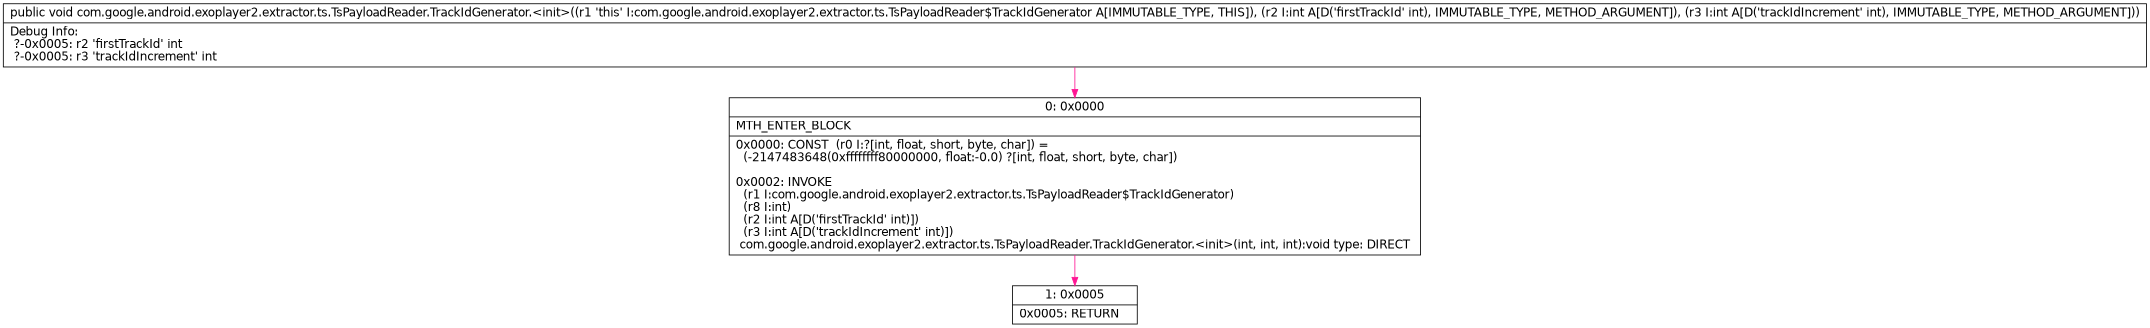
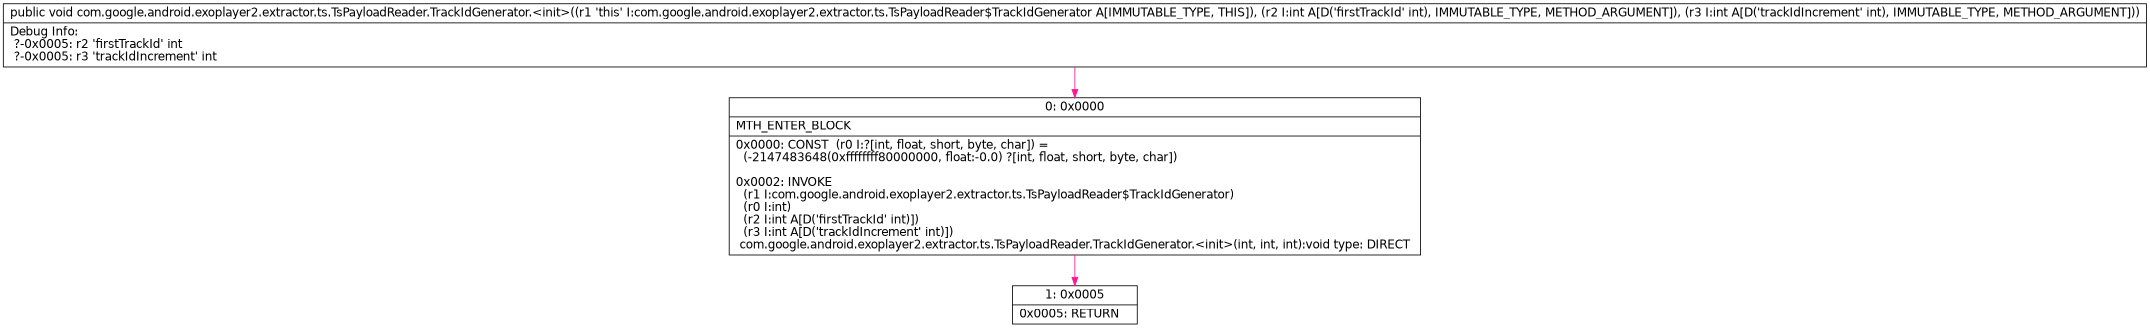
  digraph {
    fontname="DejaVu Sans"
    node [shape=record fontname="DejaVu Sans"]
    edge [color=deeppink fontname="DejaVu Sans"]
-   n1 [label="{0\:\ 0x0000|MTH_ENTER_BLOCK\l|0x0000: CONST  (r0 I:?[int, float, short, byte, char]) = \l  (\-2147483648(0xffffffff80000000, float:\-0.0) ?[int, float, short, byte, char])\l \l0x0002: INVOKE  \l  (r1 I:com.google.android.exoplayer2.extractor.ts.TsPayloadReader$TrackIdGenerator)\l  (r8 I:int)\l  (r2 I:int A[D('firstTrackId' int)])\l  (r3 I:int A[D('trackIdIncrement' int)])\l com.google.android.exoplayer2.extractor.ts.TsPayloadReader.TrackIdGenerator.\<init\>(int, int, int):void type: DIRECT \l}"]
+   n1 [label="{0\:\ 0x0000|MTH_ENTER_BLOCK\l|0x0000: CONST  (r0 I:?[int, float, short, byte, char]) = \l  (\-2147483648(0xffffffff80000000, float:\-0.0) ?[int, float, short, byte, char])\l \l0x0002: INVOKE  \l  (r1 I:com.google.android.exoplayer2.extractor.ts.TsPayloadReader$TrackIdGenerator)\l  (r0 I:int)\l  (r2 I:int A[D('firstTrackId' int)])\l  (r3 I:int A[D('trackIdIncrement' int)])\l com.google.android.exoplayer2.extractor.ts.TsPayloadReader.TrackIdGenerator.\<init\>(int, int, int):void type: DIRECT \l}"]
    n2 [label="{1\:\ 0x0005|0x0005: RETURN   \l}"]
    n3 [label="{public void com.google.android.exoplayer2.extractor.ts.TsPayloadReader.TrackIdGenerator.\<init\>((r1 'this' I:com.google.android.exoplayer2.extractor.ts.TsPayloadReader$TrackIdGenerator A[IMMUTABLE_TYPE, THIS]), (r2 I:int A[D('firstTrackId' int), IMMUTABLE_TYPE, METHOD_ARGUMENT]), (r3 I:int A[D('trackIdIncrement' int), IMMUTABLE_TYPE, METHOD_ARGUMENT]))  | Debug Info:\l  ?\-0x0005: r2 'firstTrackId' int\l  ?\-0x0005: r3 'trackIdIncrement' int\l}"]
    n1 -> n2
    n3 -> n1
  }
